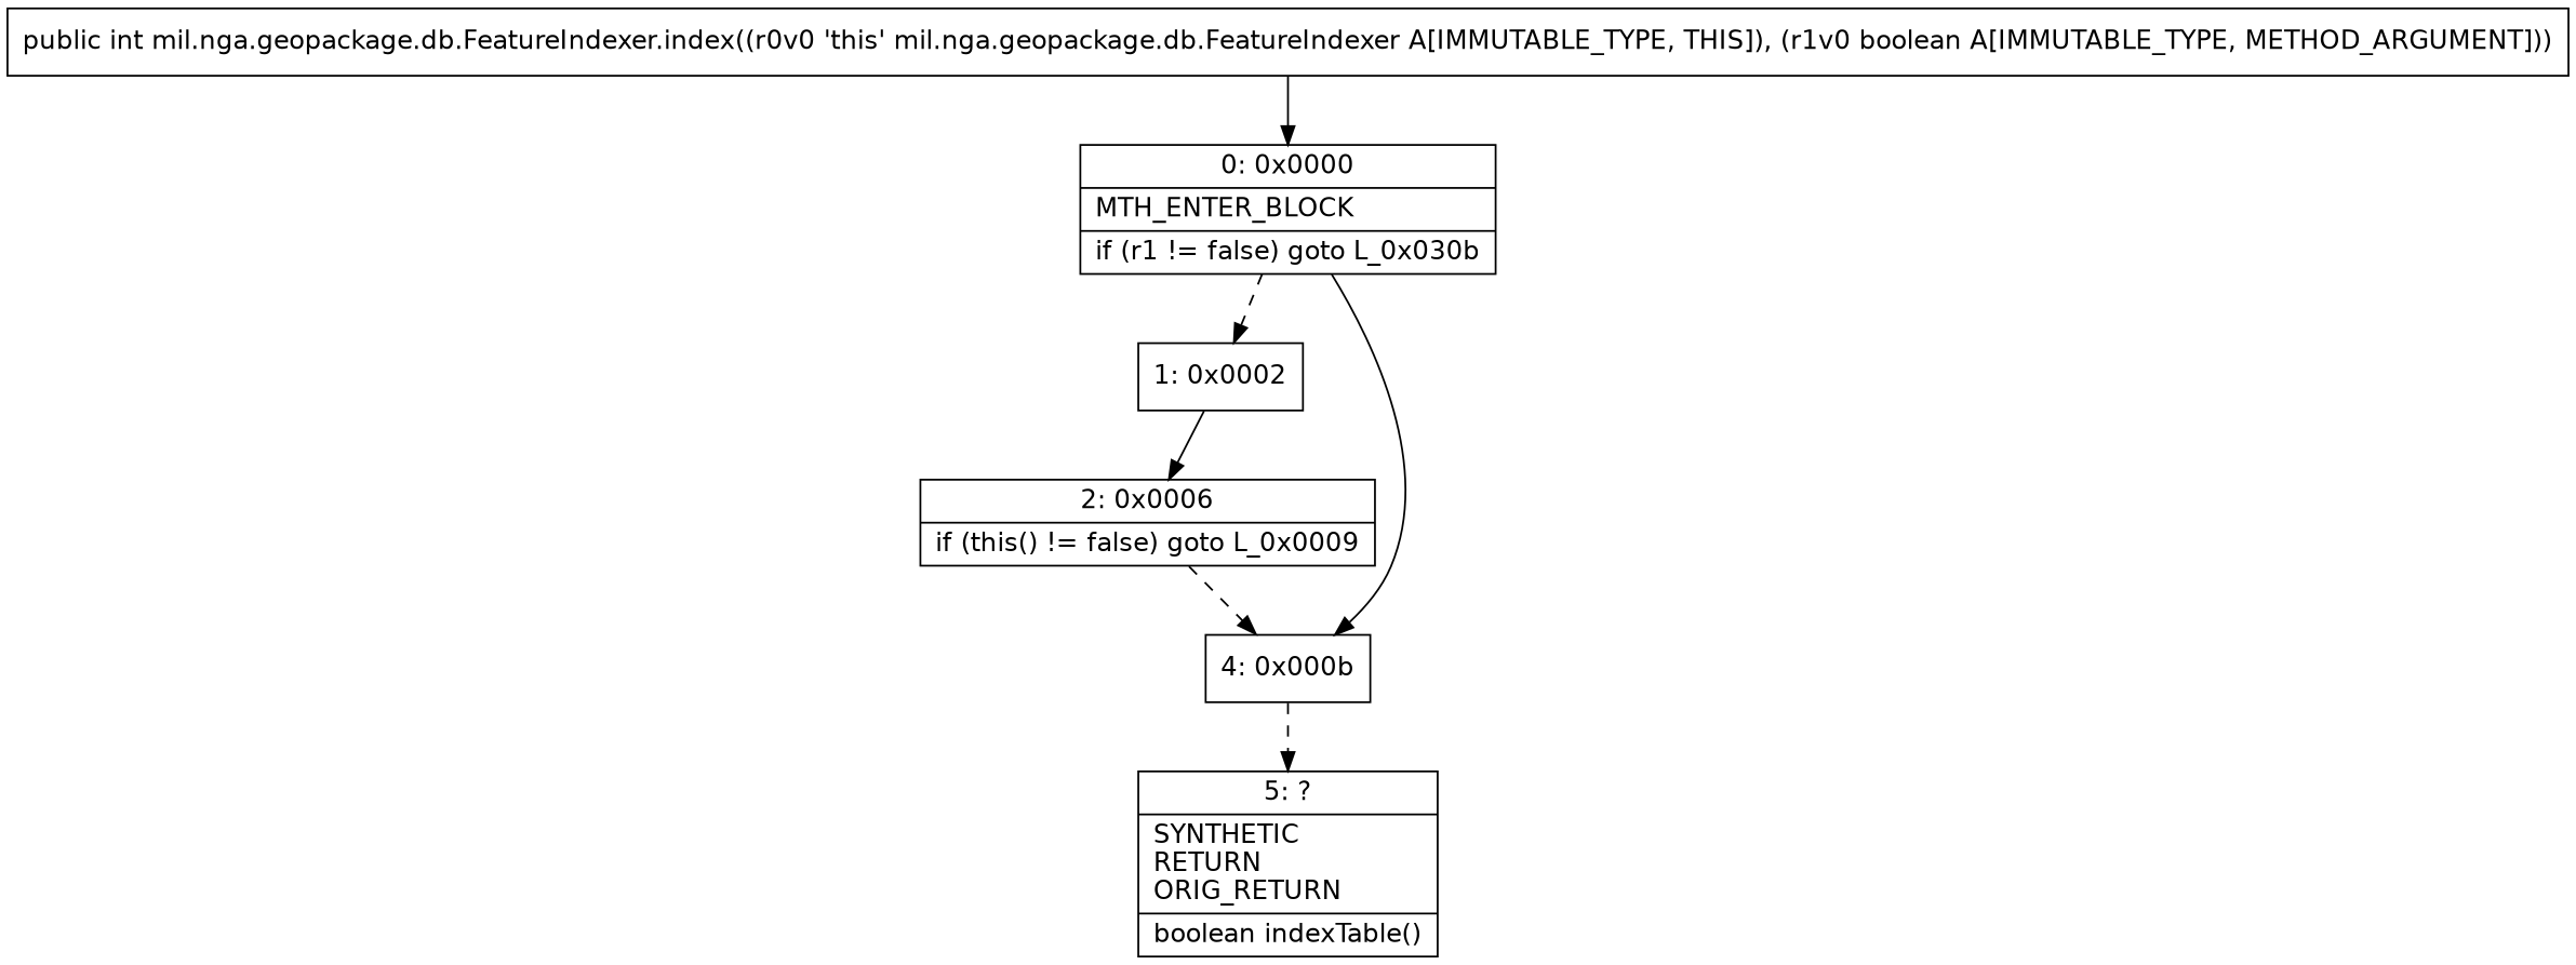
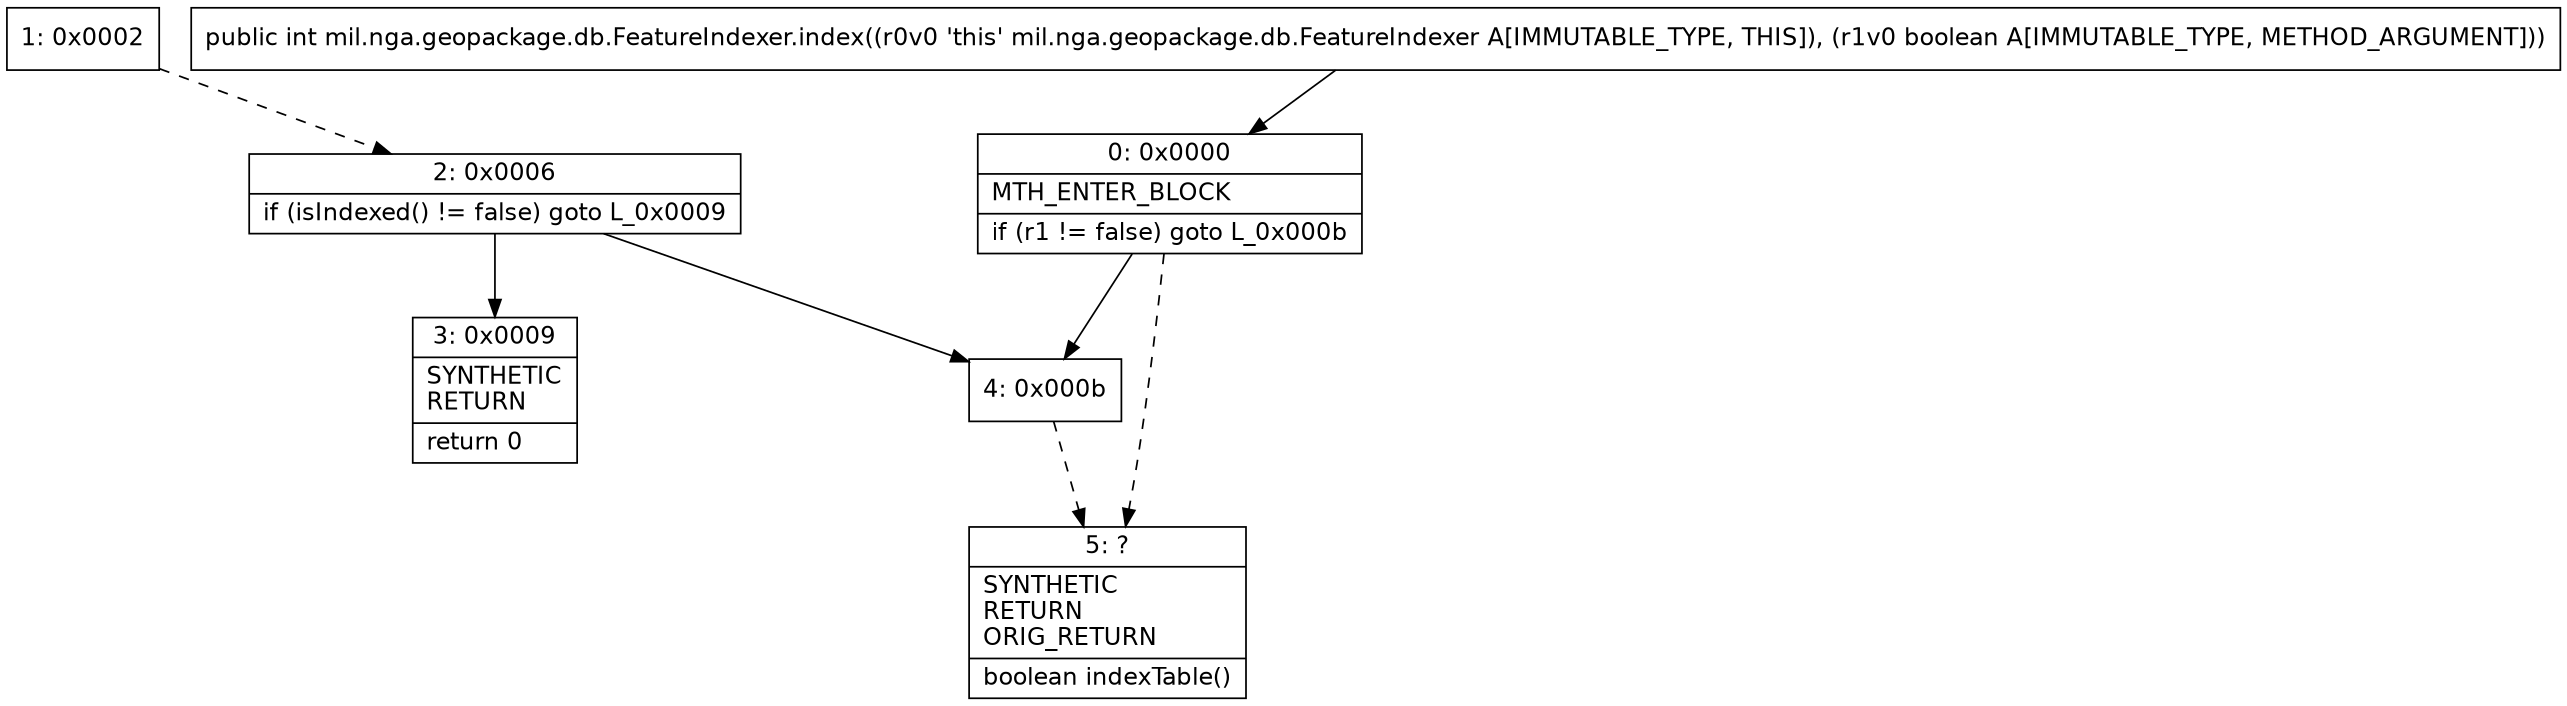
  digraph {
    fontname="DejaVu Sans"
    node [fontname="DejaVu Sans" shape=record]
    edge [fontname="DejaVu Sans"]
-   n1 [label="{0\:\ 0x0000|MTH_ENTER_BLOCK\l|if (r1 != false) goto L_0x030b\l}"]
+   n1 [label="{0\:\ 0x0000|MTH_ENTER_BLOCK\l|if (r1 != false) goto L_0x000b\l}"]
    n2 [label="{1\:\ 0x0002}"]
    n3 [label="{4\:\ 0x000b}"]
-   n4 [label="{2\:\ 0x0006|if (this() != false) goto L_0x0009\l}"]
+   n4 [label="{2\:\ 0x0006|if (isIndexed() != false) goto L_0x0009\l}"]
    n5 [label="{5\:\ ?|SYNTHETIC\lRETURN\lORIG_RETURN\l|boolean indexTable()\l}"]
+   n6 [label="{3\:\ 0x0009|SYNTHETIC\lRETURN\l|return 0\l}"]
    n7 [label="{public int mil.nga.geopackage.db.FeatureIndexer.index((r0v0 'this' mil.nga.geopackage.db.FeatureIndexer A[IMMUTABLE_TYPE, THIS]), (r1v0 boolean A[IMMUTABLE_TYPE, METHOD_ARGUMENT])) }"]
-   n1 -> n2 [style=dashed]
+   n1 -> n5 [style=dashed]
    n1 -> n3
-   n2 -> n4
+   n2 -> n4 [style=dashed]
    n3 -> n5 [style=dashed]
-   n4 -> n3 [style=dashed]
+   n4 -> n3 [style=solid]
+   n4 -> n6
    n7 -> n1
  }
